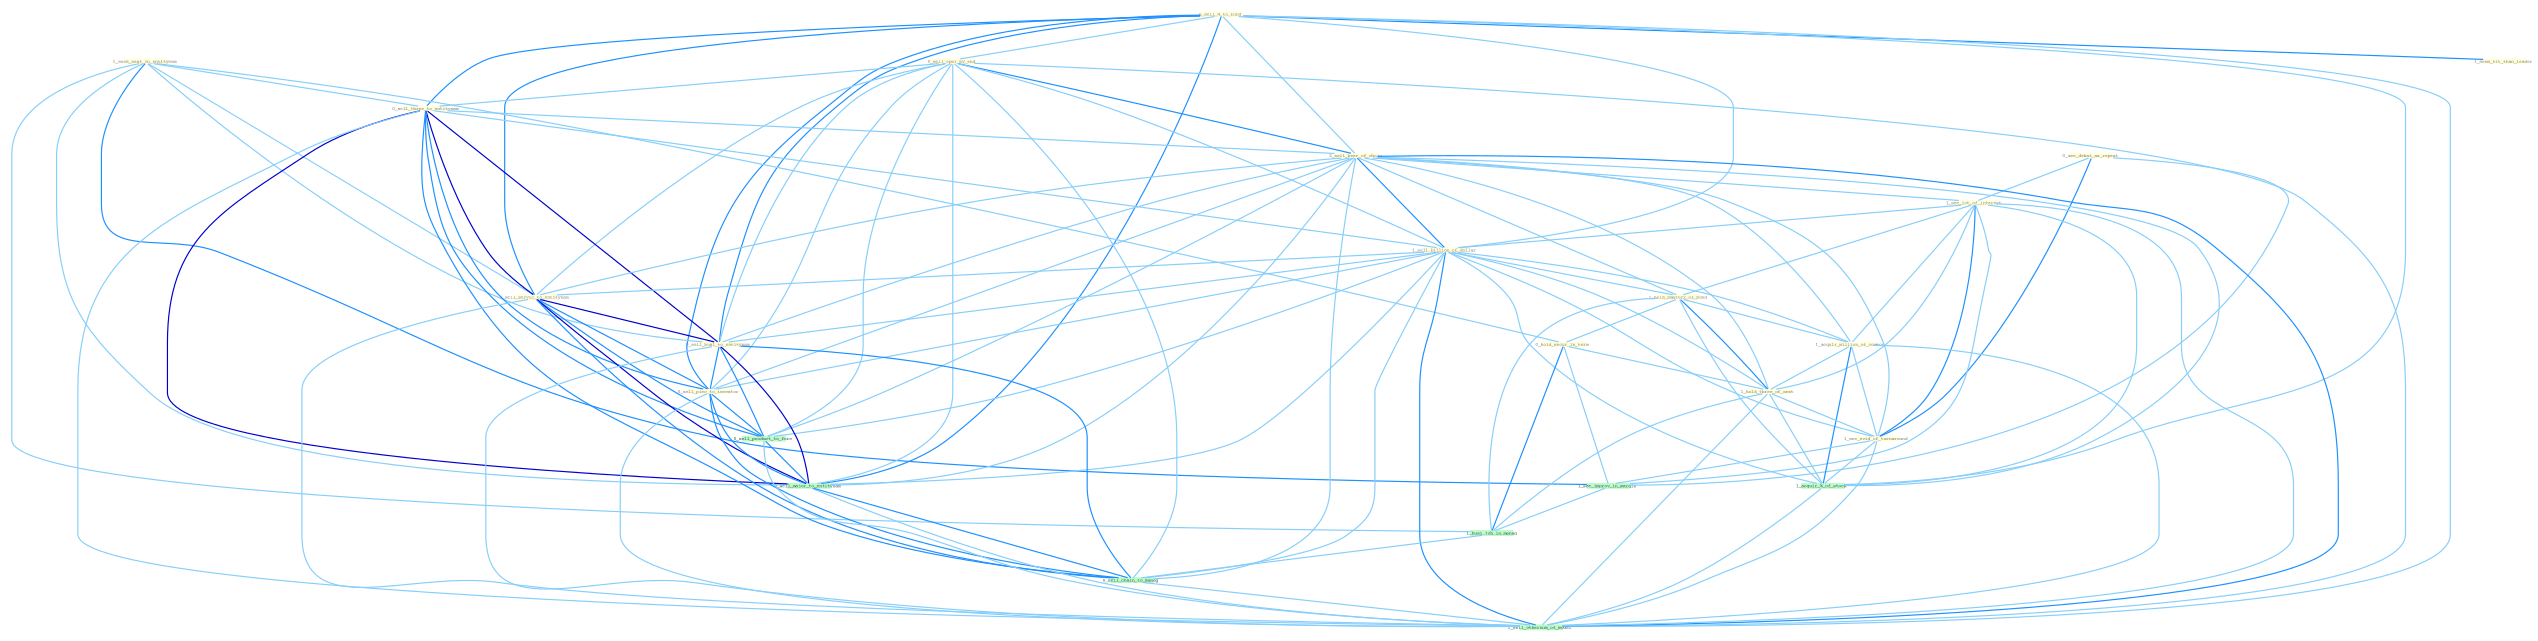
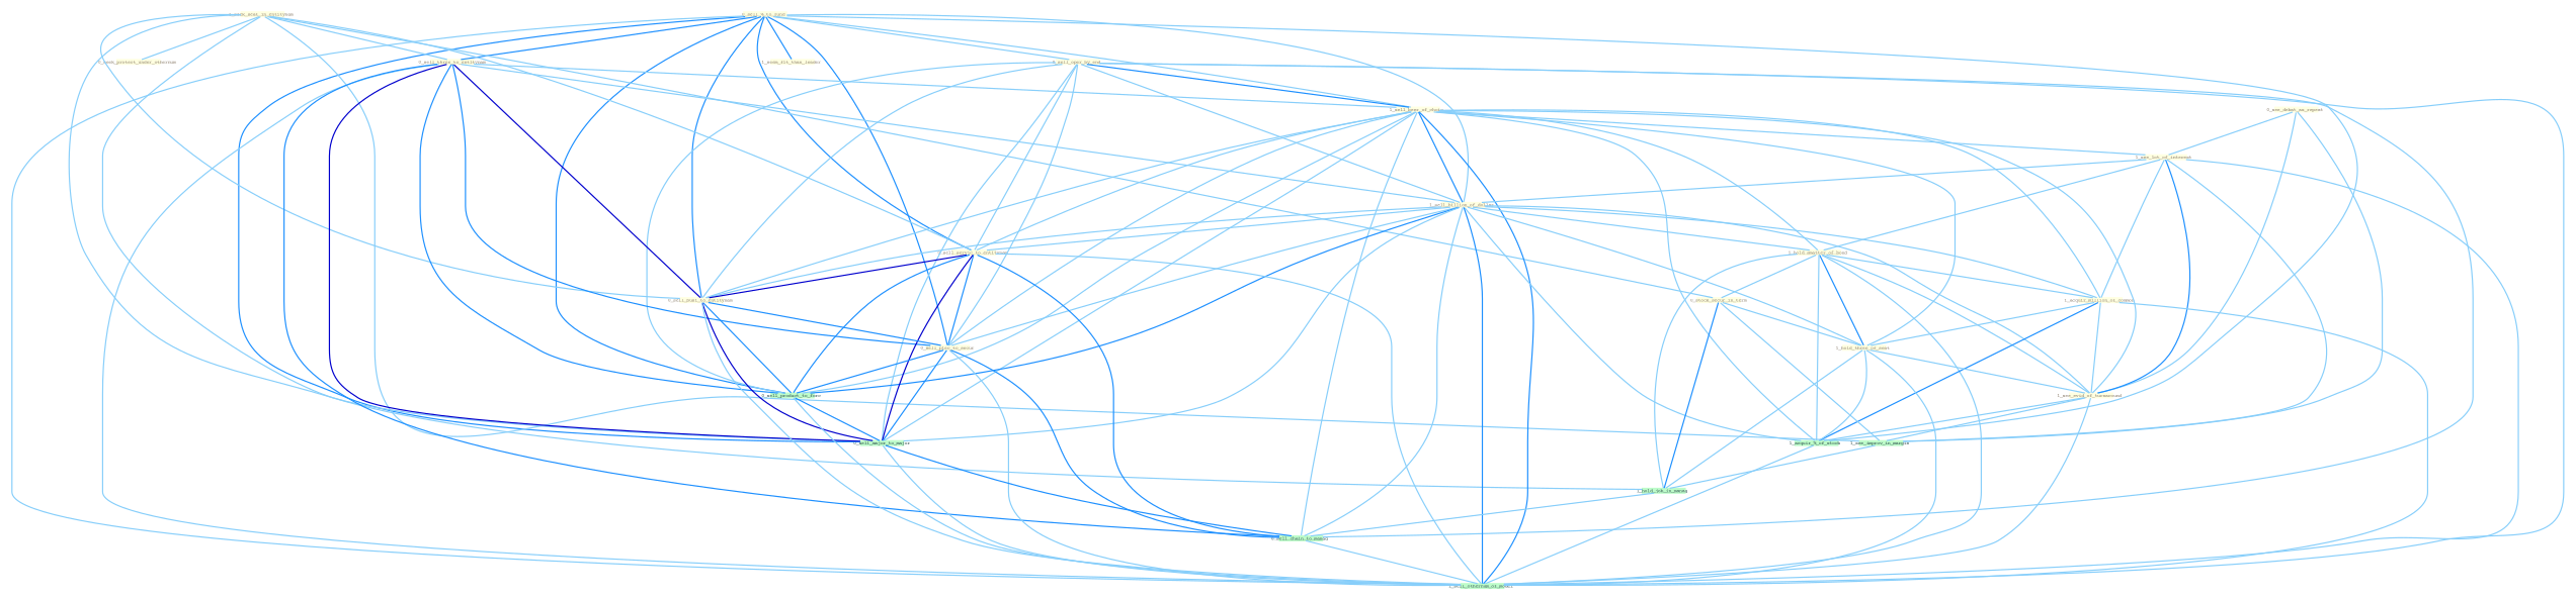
  graph {
    fontname="Courier Prime"
    node [color="#ffffe0" fixedsize=true fontcolor="#8b7d6b" fontname="Courier Prime" fontsize=4 shape=polygon style=filled]
    edge [color="#87cefa" fontname="Courier Prime" w=1]
    "0_sell_%_to_fund " [height=.06 width=.5]
    "0_see_debat_as_repeat " [height=.06 width=.5]
    "1_seek_seat_in_entitynam " [height=.06 width=.5]
    "0_sell_oper_by_end " [height=.06 width=.5]
    n5 [height=.06 label="0_sell_three_to_entitynam" width=.5]
-   "1_sell_beer_of_choic " [height=.06 width=.5 label="2_sell_beer_of_choic"]
+   "1_sell_beer_of_choic " [height=.06 width=.5]
    "1_seem_fit_than_leader " [height=.06 width=.5]
+   "0_seek_protect_under_othernum " [height=.06 width=.5]
    "1_see_lot_of_interest " [height=.06 width=.5]
    "1_sell_billion_of_dollar " [height=.06 width=.5]
    "1_hold_smatter_of_bond " [height=.06 width=.5]
    "0_sell_servic_to_entitynam " [height=.06 width=.5]
    "1_acquir_million_of_common " [height=.06 width=.5]
-   "0_hold_secur_in_term " [height=.06 width=.5]
+   "0_hold_secur_in_term " [height=.06 width=.5 label="0_stock_secur_in_term"]
    "0_sell_busi_to_entitynam " [height=.06 width=.5]
    "1_hold_three_of_seat " [height=.06 width=.5]
-   "0_sell_piec_to_investor " [height=.06 width=.5]
+   "0_sell_piec_to_investor " [height=.06 width=.5 label="0_sell_piec_to_secur"]
    "1_see_evid_of_turnaround " [height=.06 width=.5]
    "1_acquir_%_of_stock " [color="#BDFCC9" fontcolor="#2f4f4f" height=.06 width=.5]
    "0_sell_product_to_forc " [color="#BDFCC9" fontcolor="#2f4f4f" height=.06 width=.5]
-   "0_sell_major_to_entitynam " [color="#BDFCC9" fontcolor="#2f4f4f" height=.06 width=.5]
+   "0_sell_major_to_entitynam " [color="#BDFCC9" fontcolor="#2f4f4f" height=.06 width=.5 label="0_sell_major_to_major"]
    "1_sell_othernum_of_model " [color="#BDFCC9" fontcolor="#2f4f4f" height=.06 width=.5]
    "1_see_improv_in_margin " [color="#BDFCC9" fontcolor="#2f4f4f" height=.06 width=.5]
-   "1_hold_job_in_manag " [color="#BDFCC9" fontcolor="#2f4f4f" height=.06 width=.5 label="1_busi_job_in_manag"]
+   "1_hold_job_in_manag " [color="#BDFCC9" fontcolor="#2f4f4f" height=.06 width=.5]
    "0_sell_chain_to_manag " [color="#BDFCC9" fontcolor="#2f4f4f" height=.06 width=.5]
    subgraph sub_1 {
      "0_sell_%_to_fund "
      "0_see_debat_as_repeat "
      "1_seek_seat_in_entitynam "
      "0_sell_oper_by_end "
      n5
      "1_sell_beer_of_choic "
      "1_seem_fit_than_leader "
+     "0_seek_protect_under_othernum "
      "1_see_lot_of_interest "
      "1_sell_billion_of_dollar "
      "1_hold_smatter_of_bond "
      "0_sell_servic_to_entitynam "
      "1_acquir_million_of_common "
      "0_hold_secur_in_term "
      "0_sell_busi_to_entitynam "
      "1_hold_three_of_seat "
      "0_sell_piec_to_investor "
      "1_see_evid_of_turnaround "
    }
    subgraph sub_2 {
    }
    "0_sell_%_to_fund " -- "0_sell_oper_by_end "
    "0_sell_%_to_fund " -- n5 [color="#1e90ff" w=2]
    "0_sell_%_to_fund " -- "1_sell_beer_of_choic "
    "0_sell_%_to_fund " -- "1_seem_fit_than_leader " [color="#1e90ff" w=2]
    "0_sell_%_to_fund " -- "1_sell_billion_of_dollar "
    "0_sell_%_to_fund " -- "0_sell_servic_to_entitynam " [color="#1e90ff" w=2]
    "0_sell_%_to_fund " -- "0_sell_busi_to_entitynam " [color="#1e90ff" w=2]
    "0_sell_%_to_fund " -- "0_sell_piec_to_investor " [color="#1e90ff" w=2]
    "0_sell_%_to_fund " -- "1_acquir_%_of_stock "
+   "0_sell_%_to_fund " -- "0_sell_product_to_forc " [color="#1e90ff" w=2]
    "0_sell_%_to_fund " -- "0_sell_major_to_entitynam " [color="#1e90ff" w=2]
    "0_sell_%_to_fund " -- "1_sell_othernum_of_model "
    "0_see_debat_as_repeat " -- "1_see_lot_of_interest "
-   "0_see_debat_as_repeat " -- "1_see_evid_of_turnaround " [color="#1e90ff"]
+   "0_see_debat_as_repeat " -- "1_see_evid_of_turnaround "
    "0_see_debat_as_repeat " -- "1_see_improv_in_margin "
    "1_seek_seat_in_entitynam " -- n5
+   "1_seek_seat_in_entitynam " -- "0_seek_protect_under_othernum "
    "1_seek_seat_in_entitynam " -- "0_sell_servic_to_entitynam "
    "1_seek_seat_in_entitynam " -- "0_hold_secur_in_term "
    "1_seek_seat_in_entitynam " -- "0_sell_busi_to_entitynam "
    "1_seek_seat_in_entitynam " -- "0_sell_major_to_entitynam "
-   "1_seek_seat_in_entitynam " -- "1_see_improv_in_margin " [color="#1e90ff"]
+   "1_seek_seat_in_entitynam " -- "1_see_improv_in_margin "
    "1_seek_seat_in_entitynam " -- "1_hold_job_in_manag "
-   "0_sell_oper_by_end " -- n5
    "0_sell_oper_by_end " -- "1_sell_beer_of_choic " [color="#1e90ff"]
    "0_sell_oper_by_end " -- "1_sell_billion_of_dollar "
    "0_sell_oper_by_end " -- "0_sell_servic_to_entitynam "
    "0_sell_oper_by_end " -- "0_sell_busi_to_entitynam "
    "0_sell_oper_by_end " -- "0_sell_piec_to_investor "
    "0_sell_oper_by_end " -- "0_sell_product_to_forc "
    "0_sell_oper_by_end " -- "0_sell_major_to_entitynam "
    "0_sell_oper_by_end " -- "1_sell_othernum_of_model "
    "0_sell_oper_by_end " -- "0_sell_chain_to_manag "
    n5 -- "1_sell_beer_of_choic "
    n5 -- "1_sell_billion_of_dollar "
-   n5 -- "0_sell_servic_to_entitynam " [color="#0000cd" w=3]
    n5 -- "0_sell_busi_to_entitynam " [color="#0000cd" w=3]
    n5 -- "0_sell_piec_to_investor " [color="#1e90ff" w=2]
    n5 -- "0_sell_product_to_forc " [color="#1e90ff" w=2]
    n5 -- "0_sell_major_to_entitynam " [color="#0000cd" w=3]
    n5 -- "1_sell_othernum_of_model "
    n5 -- "0_sell_chain_to_manag " [color="#1e90ff" w=2]
    "1_sell_beer_of_choic " -- "1_see_lot_of_interest "
    "1_sell_beer_of_choic " -- "1_sell_billion_of_dollar " [color="#1e90ff" w=2]
    "1_sell_beer_of_choic " -- "1_hold_smatter_of_bond "
    "1_sell_beer_of_choic " -- "0_sell_servic_to_entitynam "
    "1_sell_beer_of_choic " -- "1_acquir_million_of_common "
    "1_sell_beer_of_choic " -- "0_sell_busi_to_entitynam "
    "1_sell_beer_of_choic " -- "1_hold_three_of_seat "
    "1_sell_beer_of_choic " -- "0_sell_piec_to_investor "
    "1_sell_beer_of_choic " -- "1_see_evid_of_turnaround "
    "1_sell_beer_of_choic " -- "1_acquir_%_of_stock "
    "1_sell_beer_of_choic " -- "0_sell_product_to_forc "
    "1_sell_beer_of_choic " -- "0_sell_major_to_entitynam "
    "1_sell_beer_of_choic " -- "1_sell_othernum_of_model " [color="#1e90ff" w=2]
    "1_sell_beer_of_choic " -- "0_sell_chain_to_manag "
    "1_see_lot_of_interest " -- "1_sell_billion_of_dollar "
    "1_see_lot_of_interest " -- "1_hold_smatter_of_bond "
    "1_see_lot_of_interest " -- "1_acquir_million_of_common "
-   "1_see_lot_of_interest " -- "1_hold_three_of_seat "
    "1_see_lot_of_interest " -- "1_see_evid_of_turnaround " [color="#1e90ff" w=2]
-   "1_see_lot_of_interest " -- "1_acquir_%_of_stock "
    "1_see_lot_of_interest " -- "1_sell_othernum_of_model "
    "1_see_lot_of_interest " -- "1_see_improv_in_margin "
    "1_sell_billion_of_dollar " -- "1_hold_smatter_of_bond "
    "1_sell_billion_of_dollar " -- "0_sell_servic_to_entitynam "
    "1_sell_billion_of_dollar " -- "1_acquir_million_of_common "
    "1_sell_billion_of_dollar " -- "0_sell_busi_to_entitynam "
    "1_sell_billion_of_dollar " -- "1_hold_three_of_seat "
    "1_sell_billion_of_dollar " -- "0_sell_piec_to_investor "
    "1_sell_billion_of_dollar " -- "1_see_evid_of_turnaround "
    "1_sell_billion_of_dollar " -- "1_acquir_%_of_stock "
-   "1_sell_billion_of_dollar " -- "0_sell_product_to_forc "
+   "1_sell_billion_of_dollar " -- "0_sell_product_to_forc " [color="#1e90ff"]
    "1_sell_billion_of_dollar " -- "0_sell_major_to_entitynam "
    "1_sell_billion_of_dollar " -- "1_sell_othernum_of_model " [color="#1e90ff" w=2]
    "1_sell_billion_of_dollar " -- "0_sell_chain_to_manag "
    "1_hold_smatter_of_bond " -- "1_acquir_million_of_common "
    "1_hold_smatter_of_bond " -- "0_hold_secur_in_term "
    "1_hold_smatter_of_bond " -- "1_hold_three_of_seat " [color="#1e90ff" w=2]
+   "1_hold_smatter_of_bond " -- "1_see_evid_of_turnaround "
    "1_hold_smatter_of_bond " -- "1_acquir_%_of_stock "
+   "1_hold_smatter_of_bond " -- "1_sell_othernum_of_model "
    "1_hold_smatter_of_bond " -- "1_hold_job_in_manag "
    "0_sell_servic_to_entitynam " -- "0_sell_busi_to_entitynam " [color="#0000cd" w=3]
    "0_sell_servic_to_entitynam " -- "0_sell_piec_to_investor " [color="#1e90ff" w=2]
    "0_sell_servic_to_entitynam " -- "0_sell_product_to_forc " [color="#1e90ff" w=2]
    "0_sell_servic_to_entitynam " -- "0_sell_major_to_entitynam " [color="#0000cd" w=3]
    "0_sell_servic_to_entitynam " -- "1_sell_othernum_of_model "
    "0_sell_servic_to_entitynam " -- "0_sell_chain_to_manag " [color="#1e90ff" w=2]
    "1_acquir_million_of_common " -- "1_hold_three_of_seat "
    "1_acquir_million_of_common " -- "1_see_evid_of_turnaround "
    "1_acquir_million_of_common " -- "1_acquir_%_of_stock " [color="#1e90ff" w=2]
    "1_acquir_million_of_common " -- "1_sell_othernum_of_model "
    "0_hold_secur_in_term " -- "1_hold_three_of_seat "
    "0_hold_secur_in_term " -- "1_see_improv_in_margin "
    "0_hold_secur_in_term " -- "1_hold_job_in_manag " [color="#1e90ff" w=2]
    "0_sell_busi_to_entitynam " -- "0_sell_piec_to_investor " [color="#1e90ff" w=2]
    "0_sell_busi_to_entitynam " -- "0_sell_product_to_forc " [color="#1e90ff" w=2]
    "0_sell_busi_to_entitynam " -- "0_sell_major_to_entitynam " [color="#0000cd" w=3]
    "0_sell_busi_to_entitynam " -- "1_sell_othernum_of_model "
-   "0_sell_busi_to_entitynam " -- "0_sell_chain_to_manag " [color="#1e90ff" w=2]
    "1_hold_three_of_seat " -- "1_see_evid_of_turnaround "
    "1_hold_three_of_seat " -- "1_acquir_%_of_stock "
    "1_hold_three_of_seat " -- "1_sell_othernum_of_model "
    "1_hold_three_of_seat " -- "1_hold_job_in_manag "
    "0_sell_piec_to_investor " -- "0_sell_product_to_forc " [color="#1e90ff" w=2]
    "0_sell_piec_to_investor " -- "0_sell_major_to_entitynam " [color="#1e90ff" w=2]
    "0_sell_piec_to_investor " -- "1_sell_othernum_of_model "
    "0_sell_piec_to_investor " -- "0_sell_chain_to_manag " [color="#1e90ff" w=2]
    "1_see_evid_of_turnaround " -- "1_acquir_%_of_stock "
    "1_see_evid_of_turnaround " -- "1_sell_othernum_of_model "
    "1_see_evid_of_turnaround " -- "1_see_improv_in_margin "
    "1_acquir_%_of_stock " -- "1_sell_othernum_of_model "
    "0_sell_product_to_forc " -- "0_sell_major_to_entitynam " [color="#1e90ff" w=2]
    "0_sell_product_to_forc " -- "1_sell_othernum_of_model "
    "0_sell_major_to_entitynam " -- "1_sell_othernum_of_model "
    "0_sell_major_to_entitynam " -- "0_sell_chain_to_manag " [color="#1e90ff" w=2]
    "1_see_improv_in_margin " -- "1_hold_job_in_manag "
    "1_hold_job_in_manag " -- "0_sell_chain_to_manag "
    "0_sell_chain_to_manag " -- "1_sell_othernum_of_model "
  }
